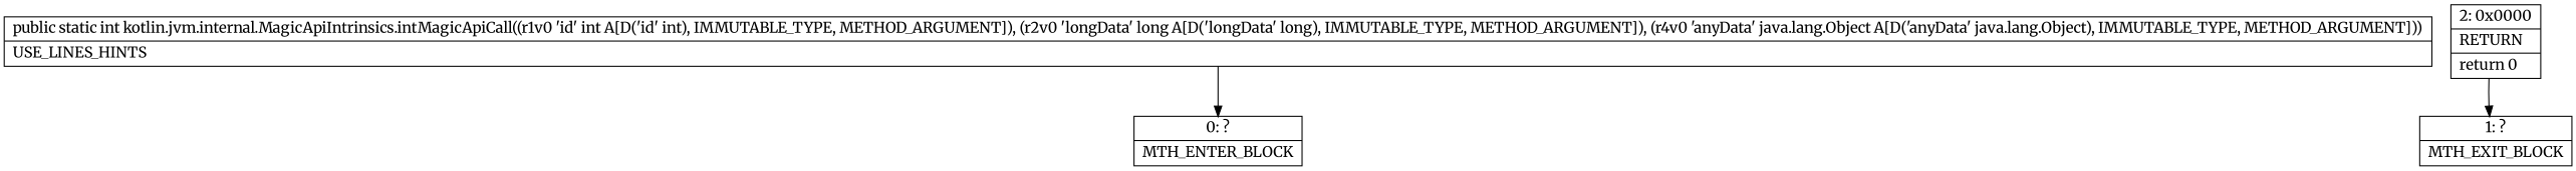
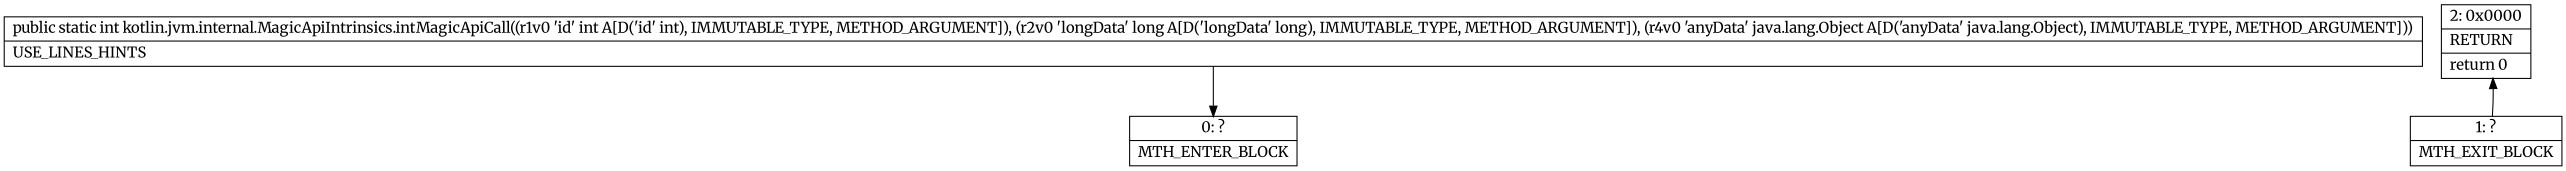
  digraph {
    fontname=Merriweather
    node [fontname=Merriweather shape=record]
    edge [fontname=Merriweather]
    n1 [label="{0\:\ ?|MTH_ENTER_BLOCK\l}"]
    n2 [label="{2\:\ 0x0000|RETURN\l|return 0\l}"]
    n3 [label="{1\:\ ?|MTH_EXIT_BLOCK\l}"]
    n4 [label="{public static int kotlin.jvm.internal.MagicApiIntrinsics.intMagicApiCall((r1v0 'id' int A[D('id' int), IMMUTABLE_TYPE, METHOD_ARGUMENT]), (r2v0 'longData' long A[D('longData' long), IMMUTABLE_TYPE, METHOD_ARGUMENT]), (r4v0 'anyData' java.lang.Object A[D('anyData' java.lang.Object), IMMUTABLE_TYPE, METHOD_ARGUMENT]))  | USE_LINES_HINTS\l}"]
-   n2 -> n3
+   n3 -> n2
    n4 -> n1
  }
